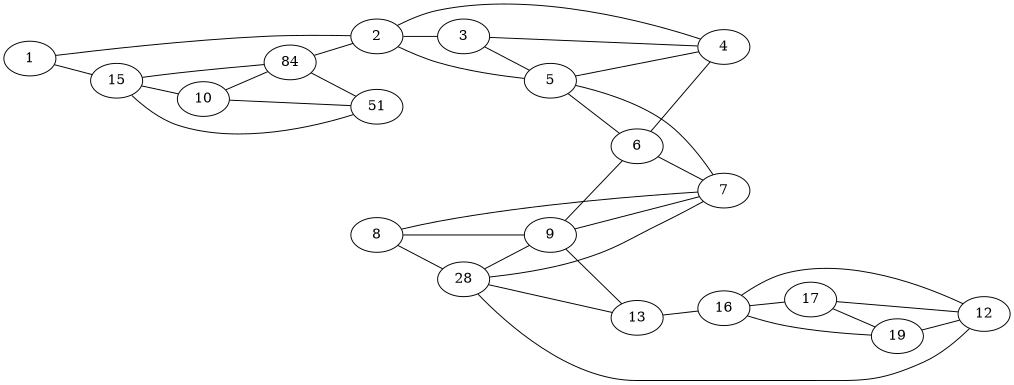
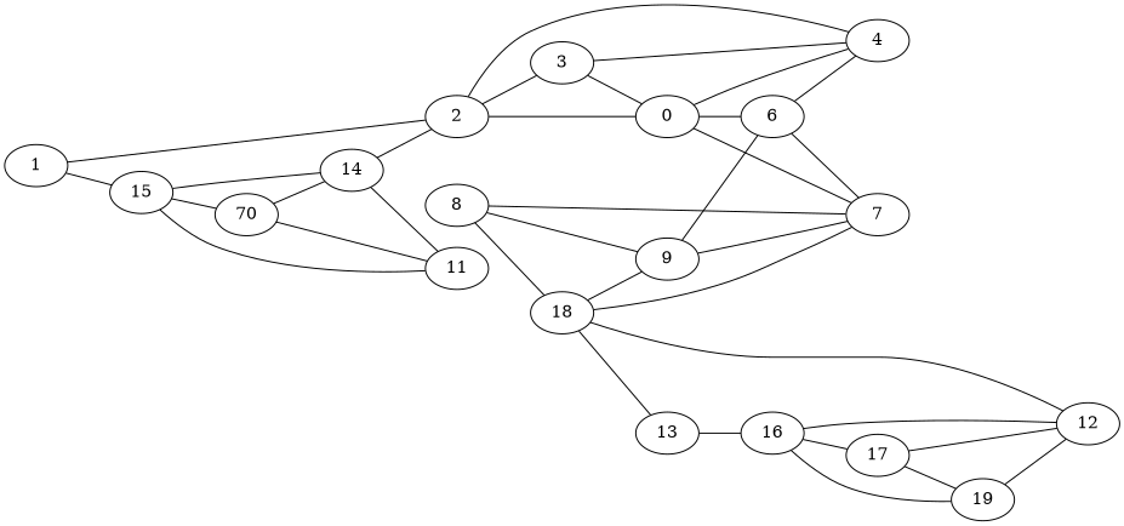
  graph {
    rankdir=LR
    node [aaLength=6 sequence=DFDFFYF type=1]
    edge [distance0=0.0 frequency=1 type0=2]
    1 [sequence=VQQWPG type=0]
    2 [sequence=SPYDQS type=0]
    15 [aaLength=7]
    3 [aaLength=3 sequence=QSQ type=0]
    4 [aaLength=9 sequence=ISDLISSMQ type=0]
-   5 [aaLength=12 sequence=SGSGSTFWSHEW type=0]
-   11 [aaLength=7 label=51]
-   10 [aaLength=8 sequence=ADFGIHGL]
+   5 [aaLength=12 sequence=SGSGSTFWSHEW type=0 label=0]
+   11 [aaLength=7]
+   10 [aaLength=8 sequence=ADFGIHGL label=70]
    6 [aaLength=5 sequence=EKHGT type=0]
-   14 [aaLength=8 sequence=ADFGIHGL label=84]
+   14 [aaLength=8 sequence=ADFGIHGL]
    7 [aaLength=14 sequence=VLTNQHAYFKKALD type=0]
    8 [aaLength=9 sequence=NQIDLLSIL type=0]
    9 [aaLength=13 sequence=SYDLVNIRNAIKS type=0]
-   18 [aaLength=3 sequence=DGE label=28]
+   18 [aaLength=3 sequence=DGE]
    13 [sequence=YTPWIQ]
    12 [aaLength=11 sequence=SGNSQLYQVYI]
    16 [aaLength=11 sequence=SGNSQLYQVYI]
    17 [aaLength=2 sequence=GS]
    19 [aaLength=3 sequence=CGT]
    1 -- 2 [distance0=54.26917 type0=3]
    1 -- 15 [distance0=52.10558]
    2 -- 3 [distance0=6.298273 distance1=0.0 frequency=2 type0=1 type1=5]
    2 -- 4 [distance0=14.43687]
    2 -- 5 [distance0=25.14915 type0=3]
    15 -- 11 [type0=5]
    15 -- 10 [distance0=31.0]
    3 -- 5 [distance0=21.11148 type0=3]
    4 -- 3 [distance0=8.333713 type0=1]
    5 -- 4 [distance0=20.54081]
    5 -- 6 [distance0=17.74088 distance1=0.0 frequency=2 type0=1 type1=5]
    10 -- 11 [distance0=31.0]
    10 -- 14 [type0=5]
    6 -- 4 [distance0=34.51793 type0=3]
    6 -- 7 [distance0=13.35296 distance1=4.0 frequency=2 type0=1 type1=4]
    14 -- 2 [distance0=16.0 type0=4]
    14 -- 15 [distance0=31.0 type0=3]
    14 -- 11 [distance0=31.0]
    7 -- 5 [distance0=24.09882]
    8 -- 7 [distance0=26.50383]
    8 -- 9 [distance0=19.42394 type0=1]
    8 -- 18 [distance0=7.0 type0=4]
    9 -- 6 [distance0=54.33664 type0=3]
    9 -- 7 [distance0=41.93282]
-   9 -- 13 [distance0=3.0 type0=4]
    18 -- 7 [distance0=30.0 type0=3]
    18 -- 9 [type0=5]
    18 -- 13 [distance0=19.0 type0=1]
    18 -- 12 [distance0=30.0]
    13 -- 16 [distance0=11.0 distance1=5.0 frequency=2 type1=4]
    12 -- 16 [type0=1]
    16 -- 17 [distance0=16.0 type0=3]
    17 -- 12 [distance0=16.0]
    17 -- 19 [distance0=14.0 distance1=12.0 frequency=2 type0=1 type1=4]
    19 -- 12 [distance0=30.0]
    19 -- 16 [distance0=30.0 type0=3]
  }
